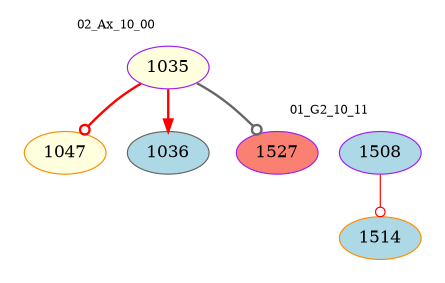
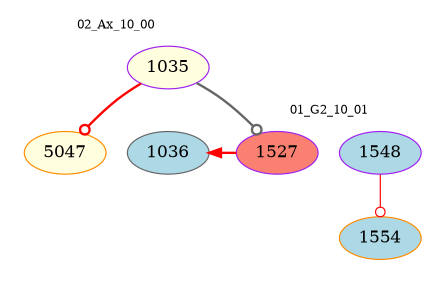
  digraph {
    node [color=purple fillcolor=lightblue style=filled]
    edge [arrowhead=odot color=red style=bold]
    n1 [fillcolor=lightyellow label=1035]
-   n2 [color=darkorange fillcolor=lightyellow label=1047]
+   n2 [color=darkorange fillcolor=lightyellow label=5047]
    n3 [color=gray40 label=1036]
-   n4 [label=1508]
-   n5 [color=darkorange label=1514]
+   n4 [label=1548]
+   n5 [color=darkorange label=1554]
    n6 [fillcolor=salmon label=1527]
    subgraph cluster_1 {
      color=white
      fontsize=10
      label="02_Ax_10_00"
      n1
      n2
      n3
    }
    subgraph cluster_2 {
      color=white
      fontsize=10
-     label="01_G2_10_11"
+     label="01_G2_10_01"
      n4
      n5
      n6
    }
    n1 -> n2
-   n1 -> n3 [arrowhead=normal]
+   n6 -> n3 [arrowhead=normal]
    n1 -> n6 [color=gray40]
    n4 -> n5 [style=solid]
  }
